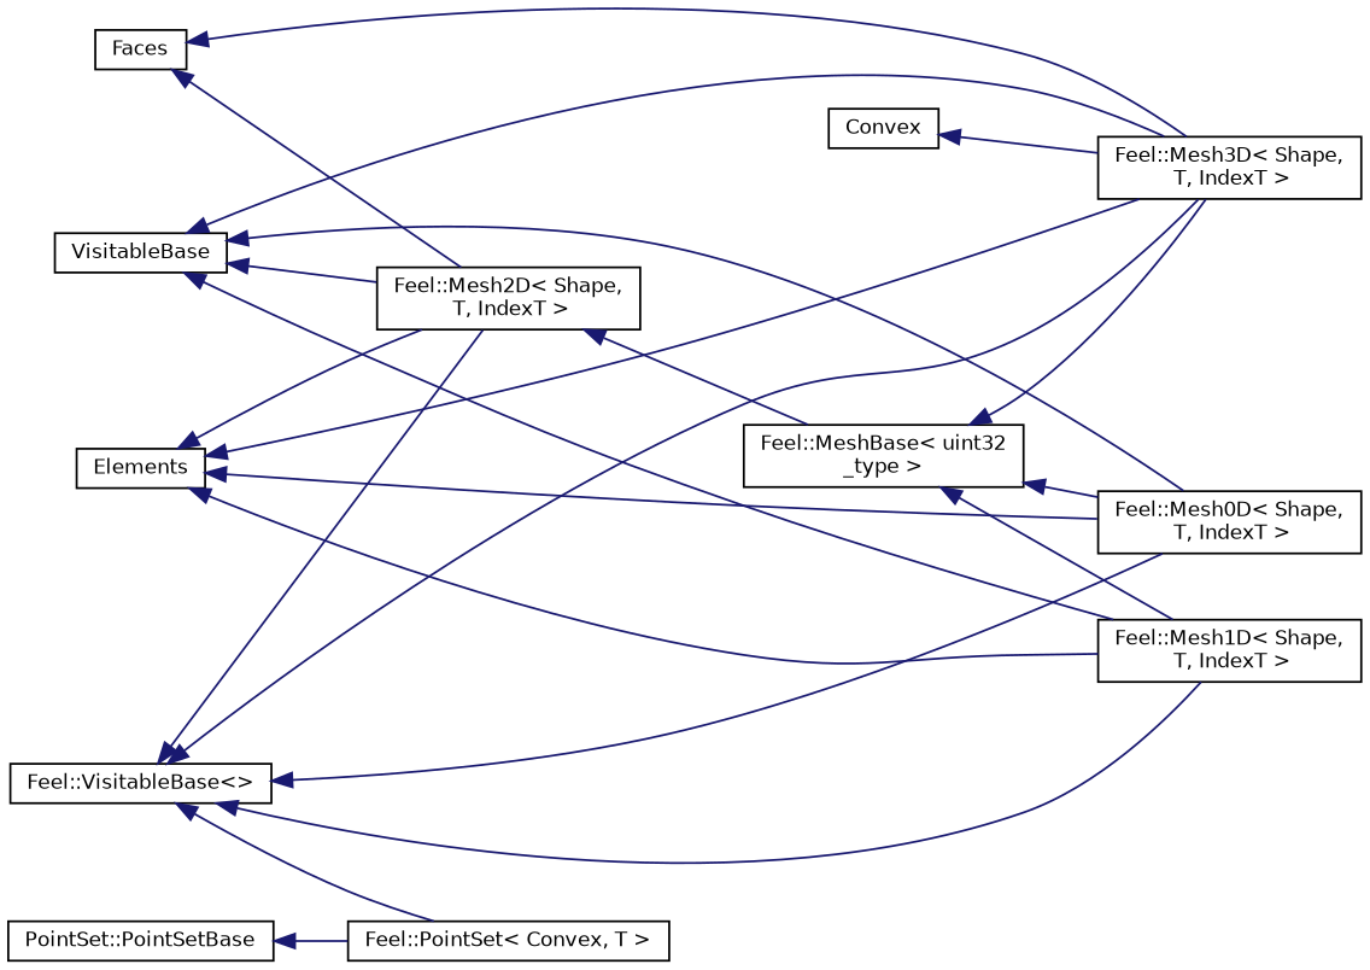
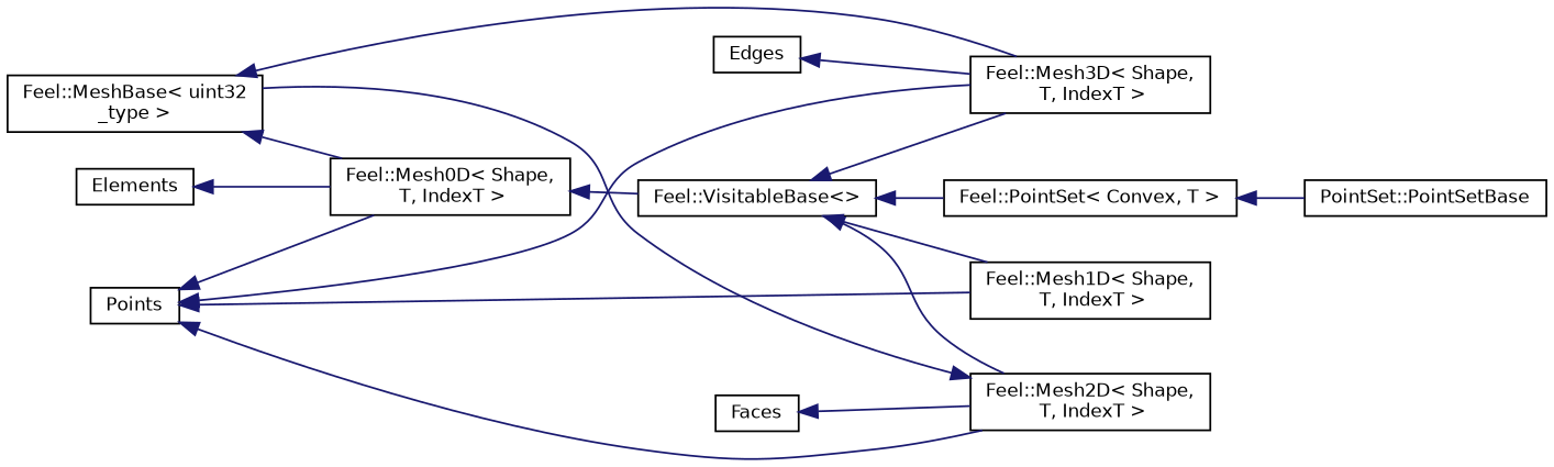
  digraph {
    rankdir=LR
    node [color=black fillcolor=white fontname=Helvetica fontsize=10 shape=record style=filled]
    edge [color=midnightblue dir=back fontname=Helvetica fontsize=10 labelfontname=Helvetica labelfontsize=10 style=solid]
-   n1 [height=0.2 label=Convex width=0.4]
+   n1 [height=0.2 label=Edges width=0.4]
    n2 [height=0.2 label="Feel::Mesh3D\< Shape,\l T, IndexT \>" width=0.4]
    n3 [height=0.2 label=Elements width=0.4]
    n4 [height=0.2 label="Feel::Mesh0D\< Shape,\l T, IndexT \>" width=0.4]
    n5 [height=0.2 label="Feel::Mesh1D\< Shape,\l T, IndexT \>" width=0.4]
    n6 [height=0.2 label="Feel::Mesh2D\< Shape,\l T, IndexT \>" width=0.4]
    n7 [height=0.2 label="Feel::MeshBase\< uint32\l_type \>" width=0.4]
    n8 [height=0.2 label=Faces width=0.4]
    n9 [height=0.2 label="PointSet::PointSetBase" width=0.4]
    n10 [height=0.2 label="Feel::PointSet\< Convex, T \>" width=0.4]
-   n11 [height=0.2 label=VisitableBase width=0.4]
+   n11 [height=0.2 label=Points width=0.4]
    n12 [height=0.2 label="Feel::VisitableBase\<\>" width=0.4]
    n1 -> n2
-   n3 -> n2
    n3 -> n4
-   n3 -> n5
-   n3 -> n6
    n6 -> n7
    n7 -> n2
    n7 -> n4
-   n7 -> n5
-   n8 -> n2
    n8 -> n6
-   n9 -> n10
+   n10 -> n9
    n11 -> n2
    n11 -> n4
    n11 -> n5
    n11 -> n6
    n12 -> n2
-   n12 -> n4
+   n4 -> n12
    n12 -> n5
    n12 -> n6
    n12 -> n10
  }
